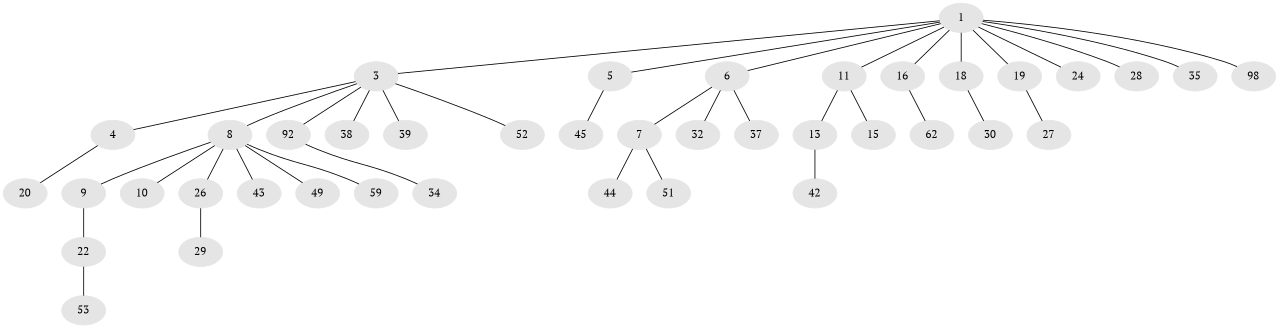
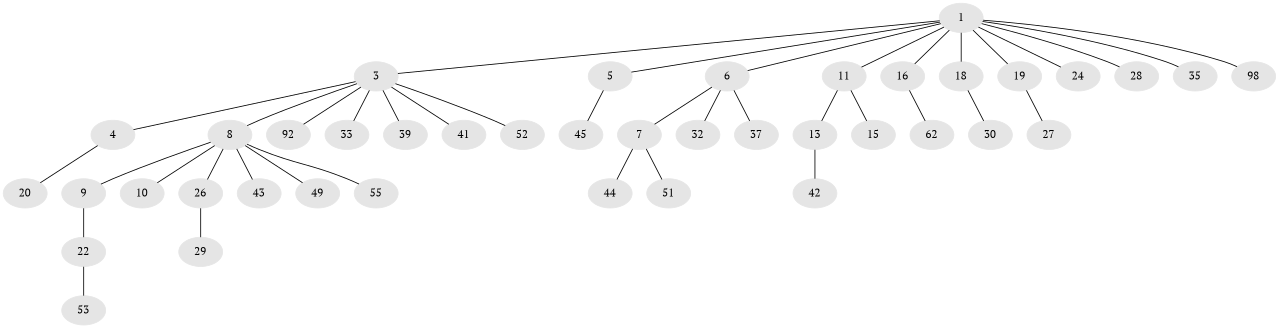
  graph {
    fontname="PT Serif"
    node [color=gray90 fontname="PT Serif" style=filled]
    edge [fontname="PT Serif"]
    1 [super="+2"]
    3
    5
    6
    11 [super="+25"]
    16
    18
    19 [super="+57"]
    24
    28 [super="+46+38"]
    35
    n12 [label=98]
    4
    8 [super="+14"]
    n15 [label=92 super="+50+48"]
-   33 [label=38]
+   33
    39
+   41
    52
    45
    7
    32
    37
    13 [super="+21"]
    15
    62
    30
    27
    20 [super="+31"]
    9
    10
    26 [super="+36"]
    43 [super="+55"]
    49 [super="+60+61"]
-   59
-   34
+   59 [label=55]
    44
    51
    22
    29
    53
    42 [super="+56"]
    1 -- 3
    1 -- 5
    1 -- 6
    1 -- 11
    1 -- 16
    1 -- 18
    1 -- 19
    1 -- 24
    1 -- 28
    1 -- 35
    1 -- n12
    3 -- 4
    3 -- 8
    3 -- n15
    3 -- 33
    3 -- 39
+   3 -- 41
    3 -- 52
    5 -- 45
    6 -- 7
    6 -- 32
    6 -- 37
    11 -- 13
    11 -- 15
    16 -- 62
    18 -- 30
    19 -- 27
    4 -- 20
    8 -- 9
    8 -- 10
    8 -- 26
    8 -- 43
    8 -- 49
    8 -- 59
-   n15 -- 34
    7 -- 44
    7 -- 51
    13 -- 42
    9 -- 22
    26 -- 29
    22 -- 53
  }
